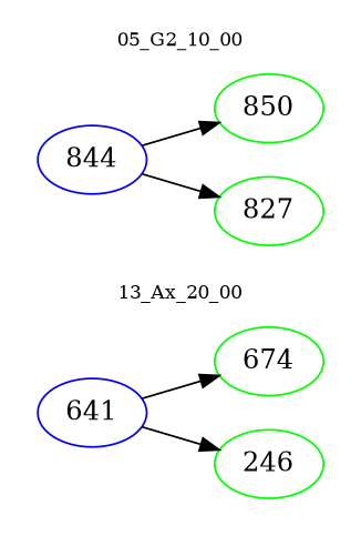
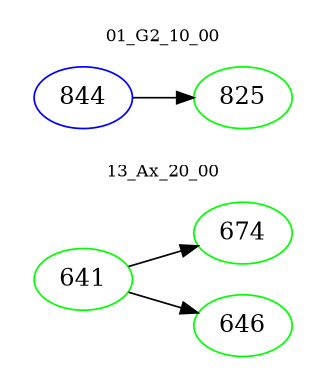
  digraph {
    rankdir=LR
    node [color=green]
    edge [color=black]
-   n1 [color=blue label=641]
-   n2 [label=246]
+   n1 [label=641]
+   n2 [label=646]
    n3 [label=674]
    n4 [color=blue label=844]
-   n5 [label=827]
-   n6 [label=850]
+   n5 [label=825]
    subgraph cluster_1 {
      color=white
      fontsize=10
      label="13_Ax_20_00"
      n1
      n2
      n3
    }
    subgraph cluster_2 {
      color=white
      fontsize=10
-     label="05_G2_10_00"
+     label="01_G2_10_00"
      n4
      n5
-     n6
    }
    n1 -> n2
    n1 -> n3
    n4 -> n5
-   n4 -> n6
  }
